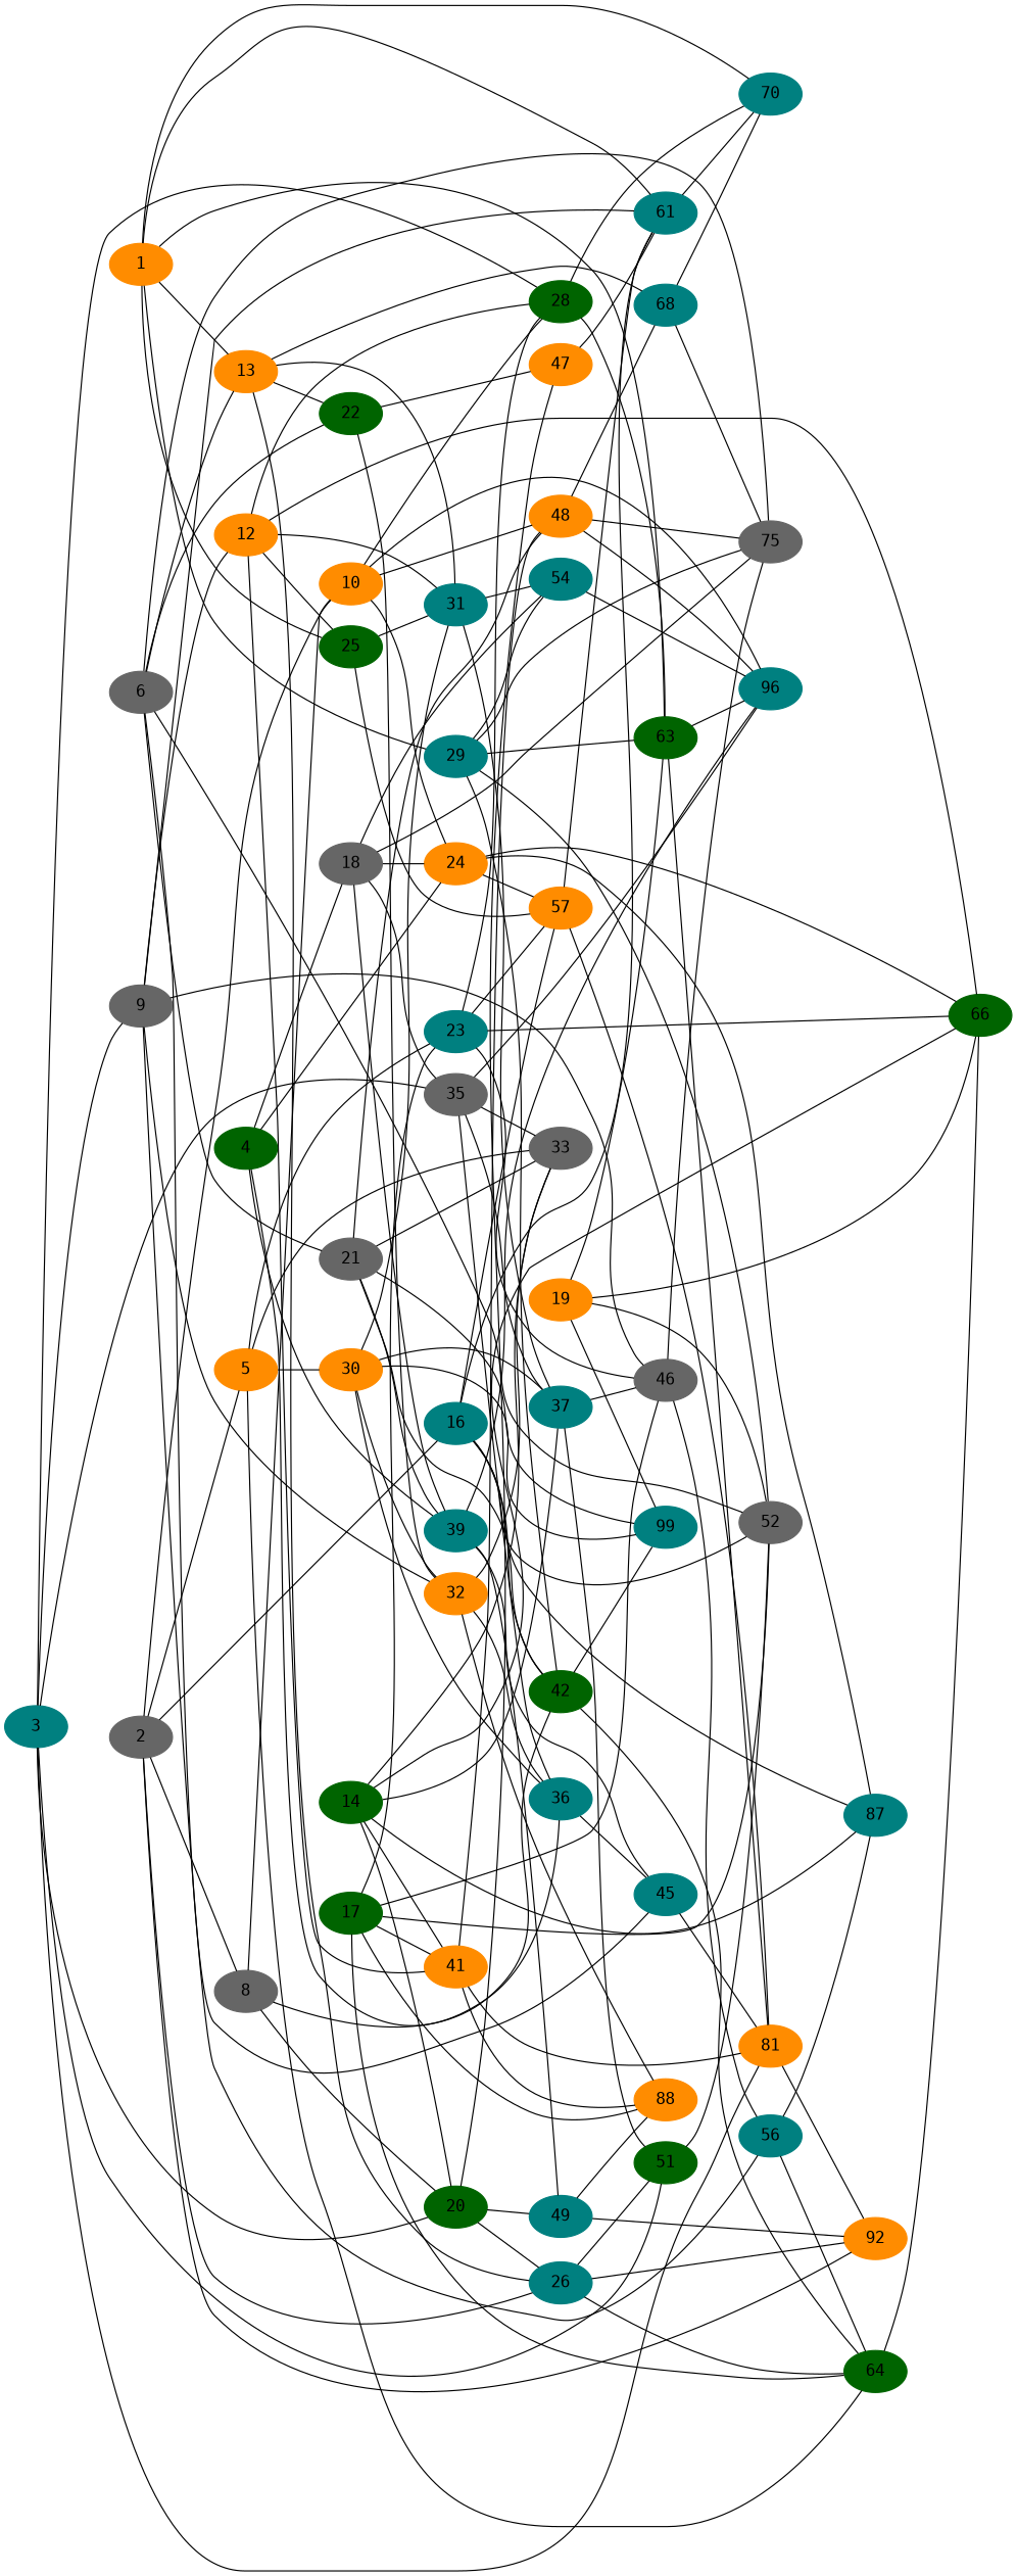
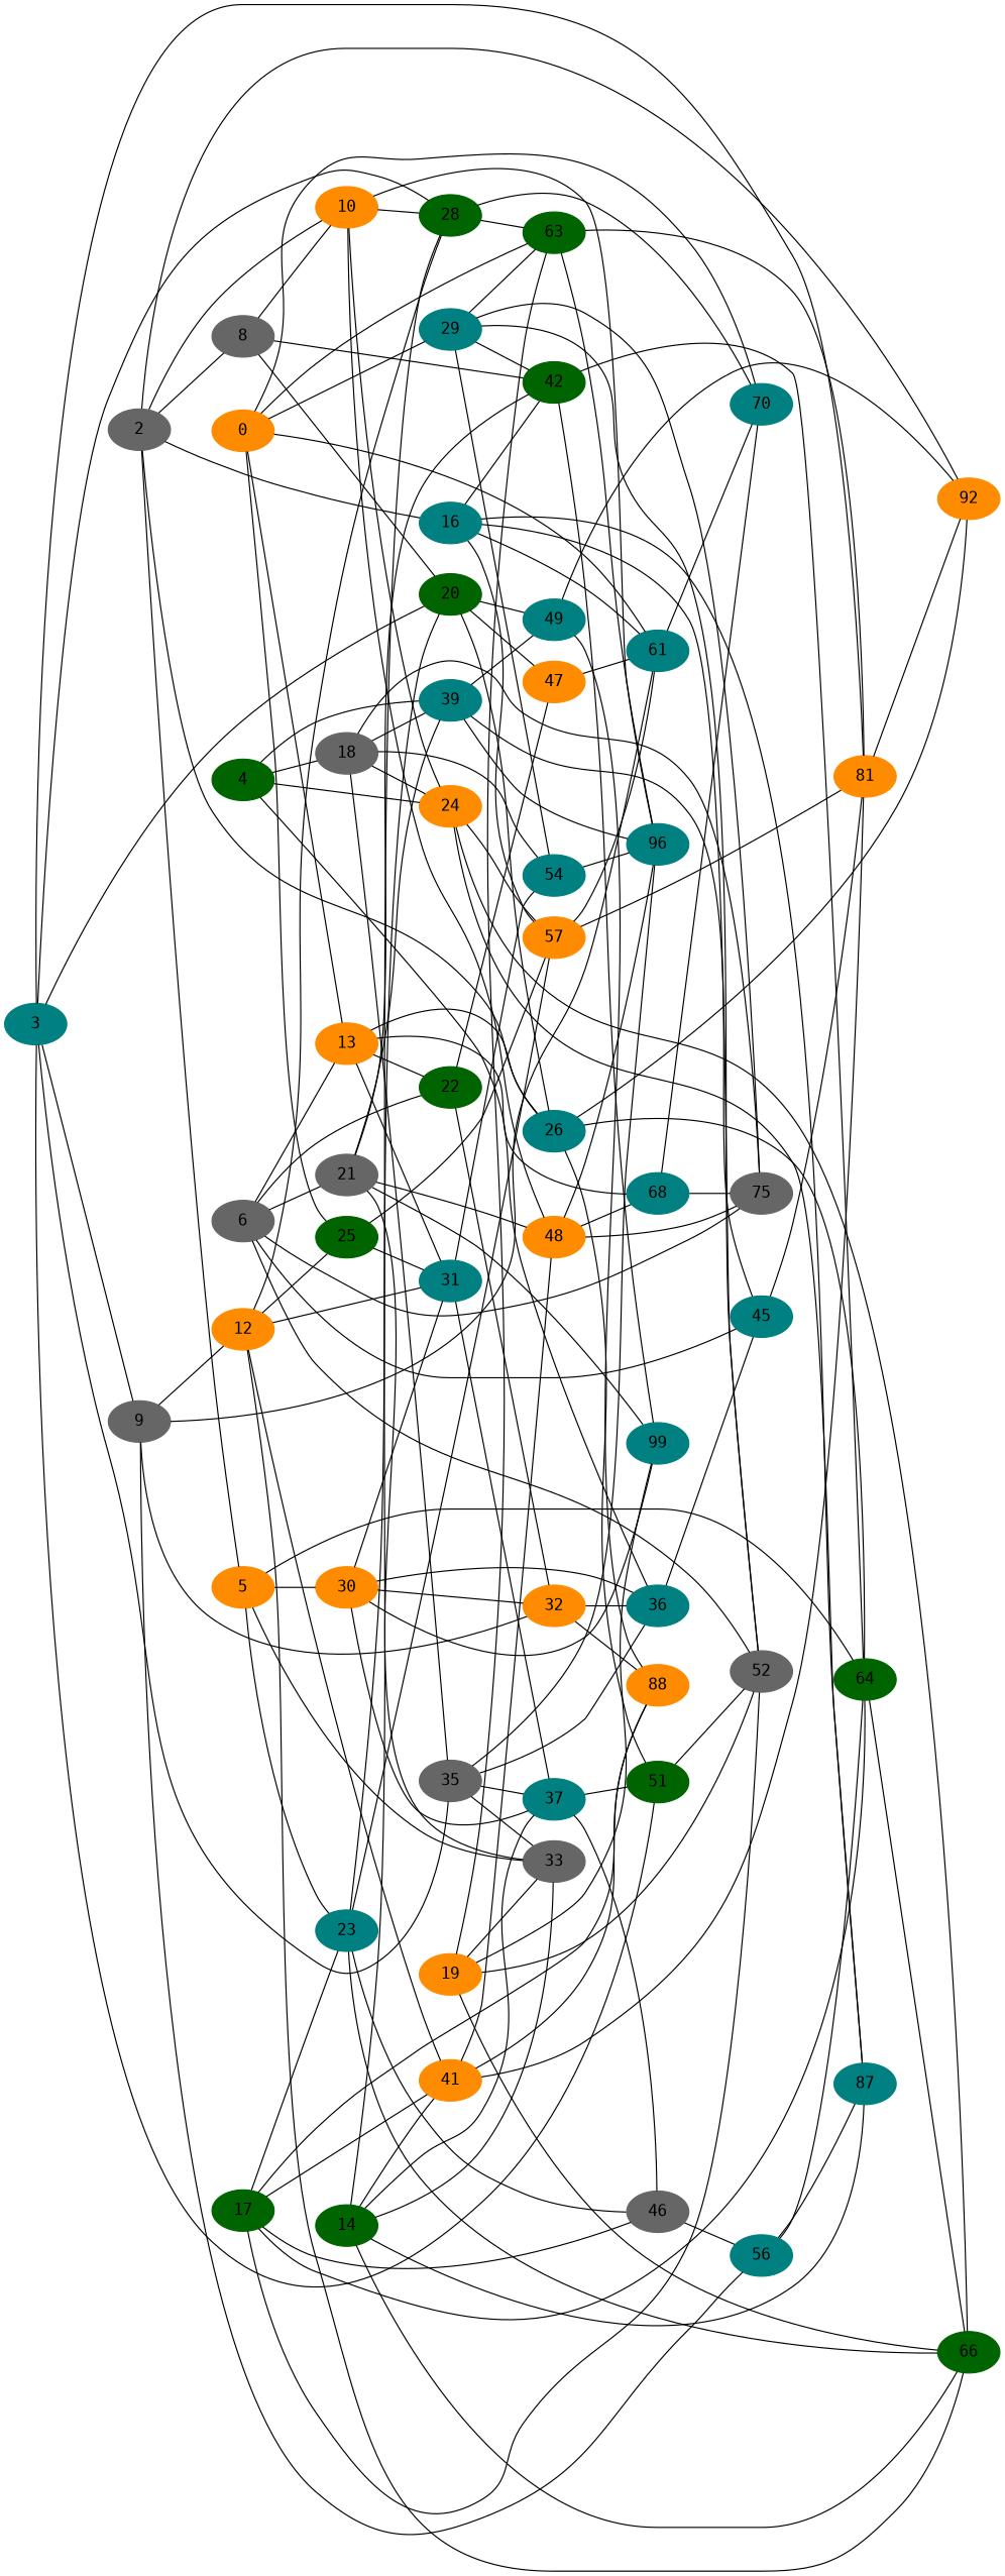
  graph {
    fontname="DejaVu Sans Mono"
    rankdir=LR
    node [color=teal fontname="DejaVu Sans Mono" style=filled]
    edge [fontname="DejaVu Sans Mono"]
-   1 [color=darkorange super="+11"]
+   1 [color=darkorange super="+11" label=0]
    13 [color=darkorange super="+27"]
    25 [color=darkgreen]
    29 [super="+53"]
    61 [super="+62"]
    63 [color=darkgreen super="+77"]
    70
    26 [super="+34"]
    22 [color=darkgreen]
    31 [super="+58"]
    68
    57 [color=darkorange super="+94"]
    52 [color=gray40 super="+82"]
    75 [color=gray40 super="+76"]
    42 [color=darkgreen super="+44"]
    54
    81 [color=darkorange super="+85"]
    96 [super="+100"]
    2 [color=gray40 super="+60"]
    5 [color=darkorange super="+91"]
    8 [color=gray40]
    10 [color=darkorange super="+15"]
    16 [super="+73"]
    92 [color=darkorange]
    23 [super="+40"]
    30 [color=darkorange super="+97"]
    n27 [color=gray40 label=33 super="+59"]
    64 [color=darkgreen super="+79"]
    20 [color=darkgreen super="+67"]
    28 [color=darkgreen super="+65"]
    24 [color=darkorange super="+72"]
    48 [color=darkorange super="+69"]
    87
    51 [color=darkgreen]
    3 [super="+95"]
    9 [color=gray40 super="+74"]
    35 [color=gray40 super="+55"]
    12 [color=darkorange super="+90"]
    32 [color=darkorange super="+33"]
    46 [color=gray40 super="+78"]
    56
    47 [color=darkorange]
    49
    36 [super="+86"]
    37 [super="+84"]
    18 [color=gray40 super="+50"]
    39 [super="+93"]
    4 [color=darkgreen]
    66 [color=darkgreen super="+80"]
    45
    99
    6 [color=gray40 super="+7"]
    21 [color=gray40 super="+38"]
    41 [color=darkorange super="+89"]
    88 [color=darkorange]
    14 [color=darkgreen super="+98"]
    17 [color=darkgreen super="+71"]
    19 [color=darkorange super="+83"]
    1 -- 13
    1 -- 25
    1 -- 29
    1 -- 61
    1 -- 63
    1 -- 70
    13 -- 26
    13 -- 22
    13 -- 31
    13 -- 68
    25 -- 31
    25 -- 57
    29 -- 63
    29 -- 52
    29 -- 75
    29 -- 42
    29 -- 54
    61 -- 70
    63 -- 81
    63 -- 96
    26 -- 92
    26 -- 64
    26 -- 51
    22 -- 32
    22 -- 47
    31 -- 54
    31 -- 37
    68 -- 70
    68 -- 75
    57 -- 61
    57 -- 81
    42 -- 64
    42 -- 99
    54 -- 96
    81 -- 92
    2 -- 26
    2 -- 5
    2 -- 8
    2 -- 10
    2 -- 16
    2 -- 92
    5 -- 23
    5 -- 30
    5 -- n27
    5 -- 64
    8 -- 42
    8 -- 10
    8 -- 20
    10 -- 96
    10 -- 28
    10 -- 24
    10 -- 48
    16 -- 61
    16 -- 57
    16 -- 52
    16 -- 42
    16 -- 87
    23 -- 57
    23 -- 28
    23 -- 46
    23 -- 66
    30 -- 31
    30 -- 32
    30 -- 36
    30 -- 37
    30 -- 99
    64 -- 66
    20 -- 26
    20 -- 47
    20 -- 49
    28 -- 63
    28 -- 70
    24 -- 57
    24 -- 87
    24 -- 66
    48 -- 68
    48 -- 75
    48 -- 96
    51 -- 52
    3 -- 81
    3 -- 20
    3 -- 28
    3 -- 51
    3 -- 9
    3 -- 35
    9 -- 61
    9 -- 12
    9 -- 32
-   9 -- 46
    9 -- 56
    35 -- 96
    35 -- n27
    35 -- 36
    35 -- 37
    12 -- 25
    12 -- 31
    12 -- 28
    12 -- 66
    12 -- 41
    32 -- 36 [weight=2]
    32 -- 88
-   46 -- 75
    46 -- 56
    56 -- 64
    56 -- 87
    47 -- 61
    49 -- 92
    49 -- 88
    36 -- 45
    37 -- 51
    37 -- 46
    18 -- 75
    18 -- 54
    18 -- 24
    18 -- 35
    18 -- 39
    39 -- 96
    39 -- 49
    39 -- 45
    4 -- 24
    4 -- 36
    4 -- 18
    4 -- 39
    45 -- 81
    6 -- 13
    6 -- 22
    6 -- 52
    6 -- 75
    6 -- 45
    6 -- 21
    21 -- 42
    21 -- n27
    21 -- 48
    21 -- 39
    21 -- 99
    41 -- 81
    41 -- 48
    41 -- 88
    14 -- n27
    14 -- 20
    14 -- 87
    14 -- 37
    14 -- 66
    14 -- 41
    17 -- 52
    17 -- 23
    17 -- 64
    17 -- 46
    17 -- 41
    17 -- 88
    19 -- 63
    19 -- 52
-   32 -- n27 [weight=2]
+   19 -- n27 [weight=2]
    19 -- 66
    19 -- 99
  }
